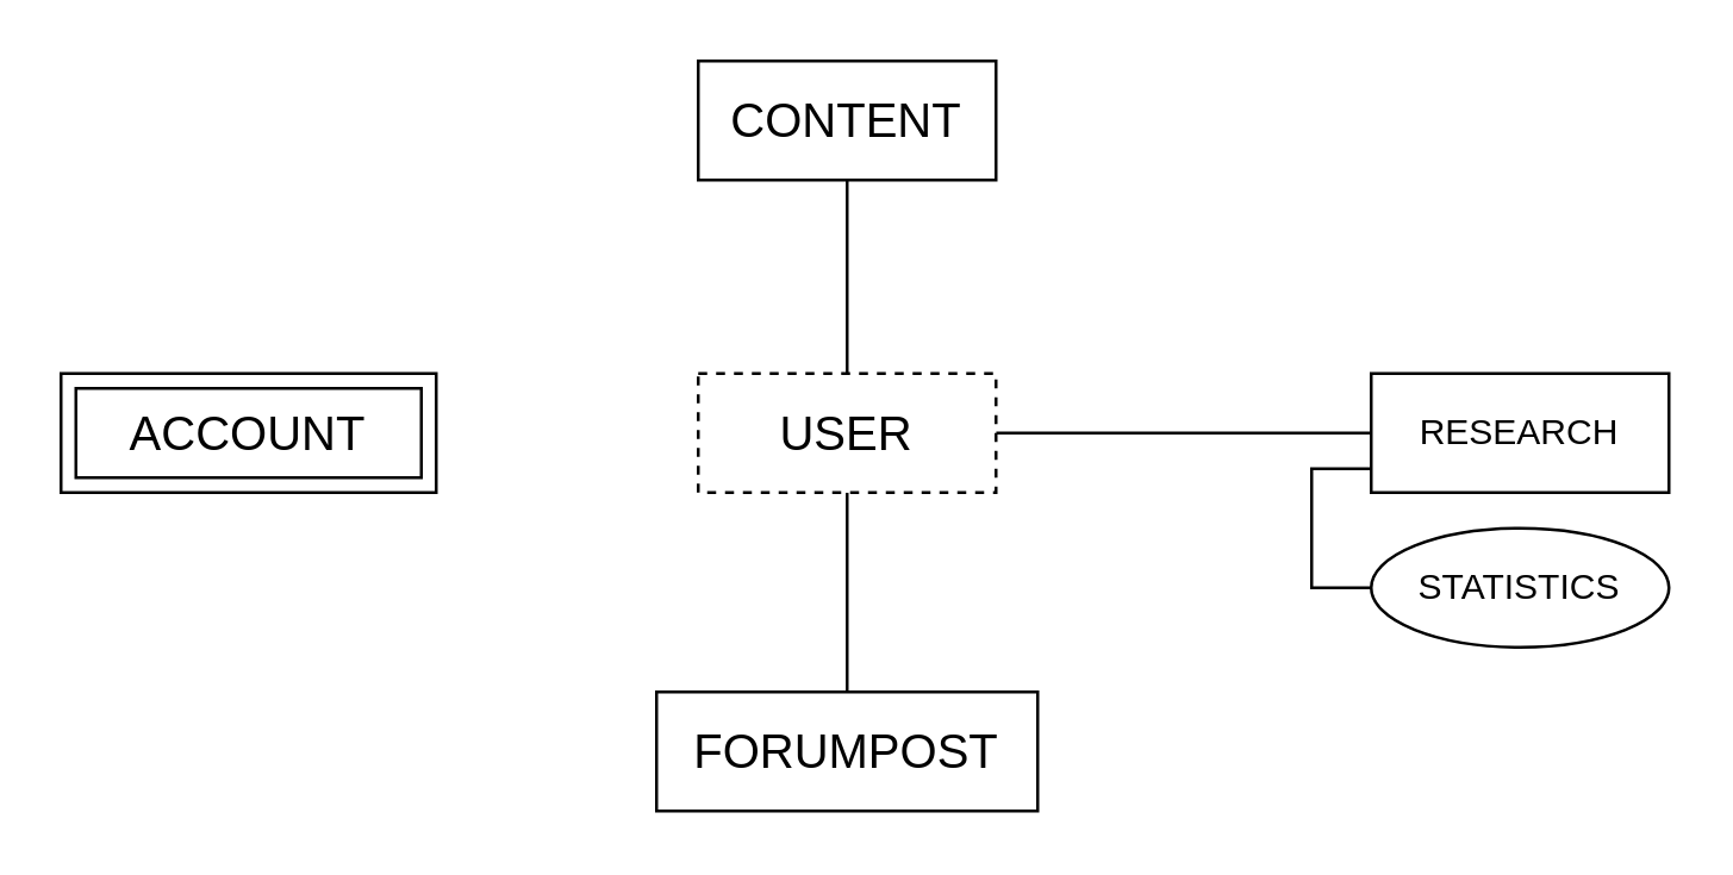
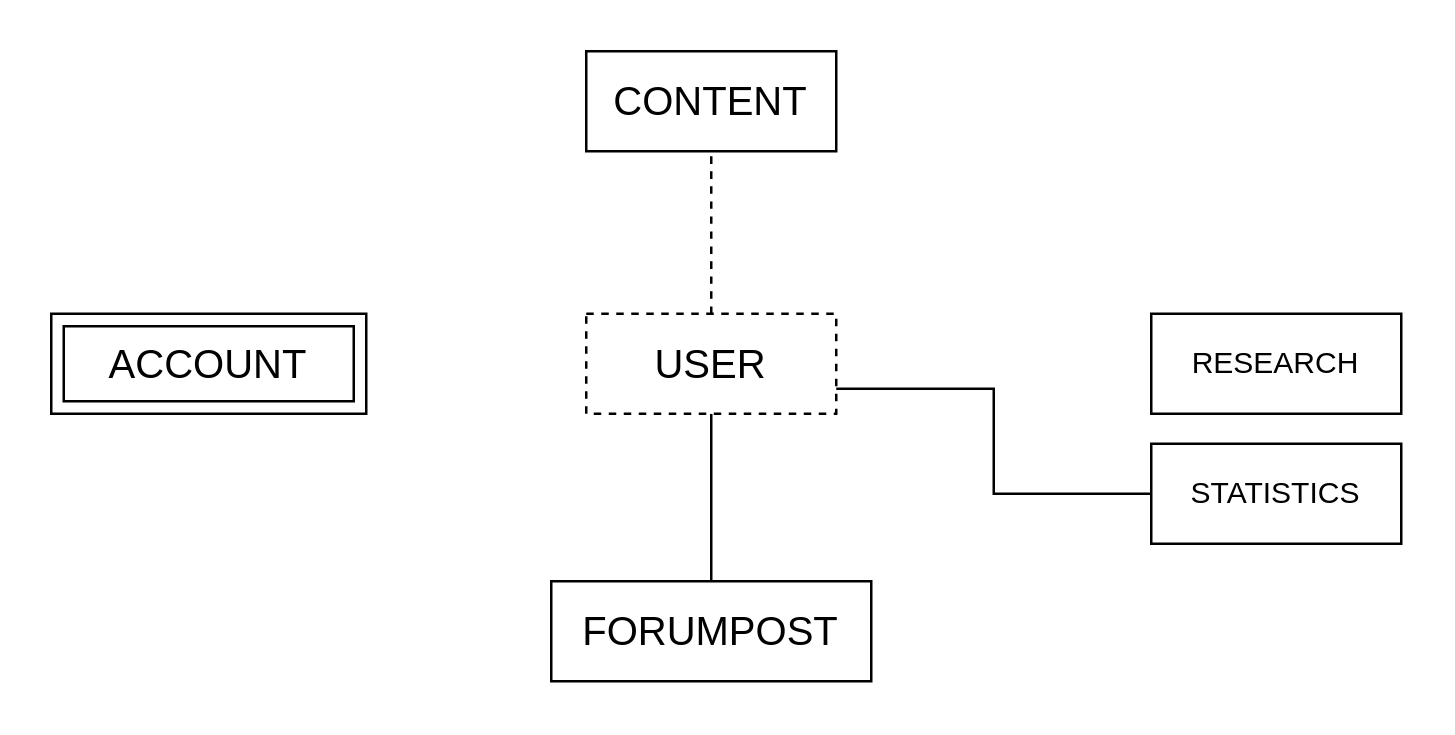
  <mxCell id="0" />
  <mxCell id="1" parent="0" />
- <mxCell id="2" style="edgeStyle=none;curved=1;rounded=0;orthogonalLoop=1;jettySize=auto;html=1;entryX=0.5;entryY=1;entryDx=0;entryDy=0;fontSize=12;startSize=8;endSize=8;endArrow=none;endFill=0;" parent="1" source="5" target="7" edge="1"><mxGeometry relative="1" as="geometry" /></mxCell>
+ <mxCell id="2" style="edgeStyle=none;curved=1;rounded=0;orthogonalLoop=1;jettySize=auto;html=1;entryX=0.5;entryY=1;entryDx=0;entryDy=0;fontSize=12;startSize=8;endSize=8;endArrow=none;endFill=0;dashed=1;" parent="1" source="5" target="7" edge="1"><mxGeometry relative="1" as="geometry" /></mxCell>
  <mxCell id="3" style="edgeStyle=none;curved=1;rounded=0;orthogonalLoop=1;jettySize=auto;html=1;entryX=0.5;entryY=0;entryDx=0;entryDy=0;fontSize=12;startSize=8;endSize=8;endArrow=none;endFill=0;" parent="1" source="5" target="6" edge="1"><mxGeometry relative="1" as="geometry" /></mxCell>
- <mxCell id="4" style="edgeStyle=orthogonalEdgeStyle;rounded=0;orthogonalLoop=1;jettySize=auto;html=1;entryX=0;entryY=0.5;entryDx=0;entryDy=0;endArrow=none;endFill=0;" parent="1" source="5" target="10" edge="1"><mxGeometry relative="1" as="geometry"><mxPoint x="468" y="145" as="targetPoint" /></mxGeometry></mxCell>
  <mxCell id="5" value="USER" style="whiteSpace=wrap;html=1;align=center;fontSize=16;dashed=1;" parent="1" vertex="1"><mxGeometry x="234" y="125" width="100" height="40" as="geometry" /></mxCell>
  <mxCell id="6" value="FORUMPOST" style="whiteSpace=wrap;html=1;align=center;fontSize=16;" parent="1" vertex="1"><mxGeometry x="220" y="232" width="128" height="40" as="geometry" /></mxCell>
  <mxCell id="7" value="CONTENT" style="whiteSpace=wrap;html=1;align=center;fontSize=16;" parent="1" vertex="1"><mxGeometry x="234" y="20" width="100" height="40" as="geometry" /></mxCell>
  <mxCell id="8" value="ACCOUNT" style="shape=ext;margin=3;double=1;whiteSpace=wrap;html=1;align=center;fontSize=16;" parent="1" vertex="1"><mxGeometry x="20" y="125" width="126" height="40" as="geometry" /></mxCell>
- <mxCell id="9" style="edgeStyle=orthogonalEdgeStyle;rounded=0;orthogonalLoop=1;jettySize=auto;html=1;exitX=0;exitY=0.5;exitDx=0;exitDy=0;endArrow=none;endFill=0;" parent="1" source="11" target="10" edge="1"><mxGeometry relative="1" as="geometry"><mxPoint x="460" y="215" as="sourcePoint" /></mxGeometry></mxCell>
+ <mxCell id="9" style="edgeStyle=orthogonalEdgeStyle;rounded=0;orthogonalLoop=1;jettySize=auto;html=1;exitX=0;exitY=0.5;exitDx=0;exitDy=0;entryX=1;entryY=0.75;entryDx=0;entryDy=0;endArrow=none;endFill=0;" parent="1" source="11" target="5" edge="1"><mxGeometry relative="1" as="geometry"><mxPoint x="460" y="215" as="sourcePoint" /></mxGeometry></mxCell>
  <mxCell id="10" value="RESEARCH" style="whiteSpace=wrap;html=1;align=center;" parent="1" vertex="1"><mxGeometry x="460" y="125" width="100" height="40" as="geometry" /></mxCell>
- <mxCell id="11" value="STATISTICS" style="ellipse;whiteSpace=wrap;html=1;align=center;" parent="1" vertex="1"><mxGeometry x="460" y="177" width="100" height="40" as="geometry" /></mxCell>
+ <mxCell id="11" value="STATISTICS" style="whiteSpace=wrap;html=1;align=center;" parent="1" vertex="1"><mxGeometry x="460" y="177" width="100" height="40" as="geometry" /></mxCell>
